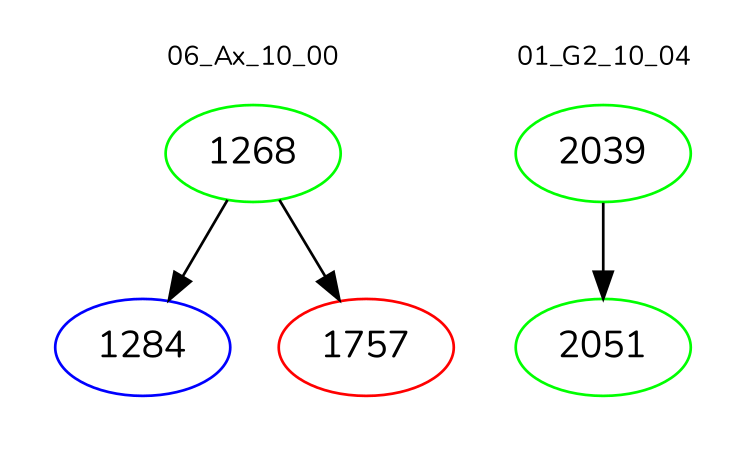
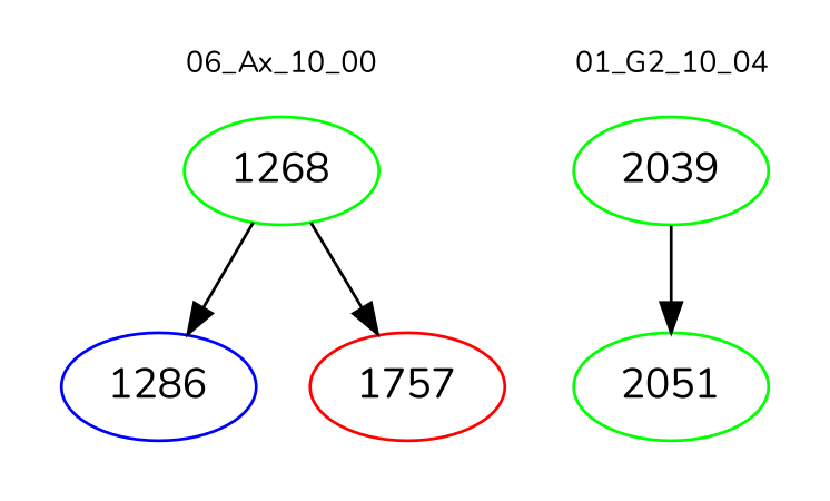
  digraph {
    fontname=Nunito
    node [color=green fontname=Nunito]
    edge [color=black fontname=Nunito]
    n1 [label=1268]
-   n2 [color=blue label=1284]
+   n2 [color=blue label=1286]
    n3 [color=red label=1757]
    n4 [label=2039]
    n5 [label=2051]
    subgraph cluster_1 {
      color=white
      fontsize=10
      label="06_Ax_10_00"
      n1
      n2
      n3
    }
    subgraph cluster_2 {
      color=white
      fontsize=10
      label="01_G2_10_04"
      n4
      n5
    }
    n1 -> n2
    n1 -> n3
    n4 -> n5
  }
